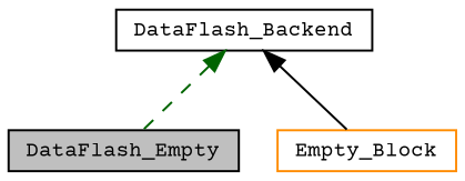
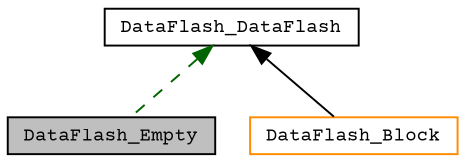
  digraph {
    fontname="Courier Prime"
    node [color=black fillcolor=white fontname="Courier Prime" fontsize=10 shape=record style=filled]
    edge [dir=back fontname="Courier Prime" fontsize=10 labelfontname=Helvetica labelfontsize=10]
    n1 [fillcolor=grey75 fontcolor=black height=0.2 label=DataFlash_Empty width=0.4]
-   n2 [color=darkorange height=0.2 label=Empty_Block width=0.4]
-   n3 [height=0.2 label=DataFlash_Backend width=0.4]
+   n2 [color=darkorange height=0.2 label=DataFlash_Block width=0.4]
+   n3 [height=0.2 label=DataFlash_DataFlash width=0.4]
    n3 -> n1 [color=darkgreen style=dashed]
    n3 -> n2 [color=black style=solid]
  }
